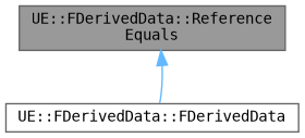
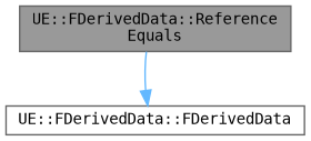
  digraph {
    rankdir=TB
    fontname="DejaVu Sans Mono"
    node [fontname="DejaVu Sans Mono" fontsize=10 shape=box style=filled]
    n1 [color=gray40 fillcolor=grey60 fontcolor=black height=0.2 label="UE::FDerivedData::Reference\lEquals" width=0.4]
    n2 [color=grey40 fillcolor=white height=0.2 label="UE::FDerivedData::FDerivedData" width=0.4]
-   n2 -> n1 [color=steelblue1 fontname="DejaVu Sans Mono" fontsize=10 labelfontname=Helvetica labelfontsize=10 style=solid]
+   n1 -> n2 [color=steelblue1 fontname="DejaVu Sans Mono" fontsize=10 labelfontname=Helvetica labelfontsize=10 style=solid]
  }
